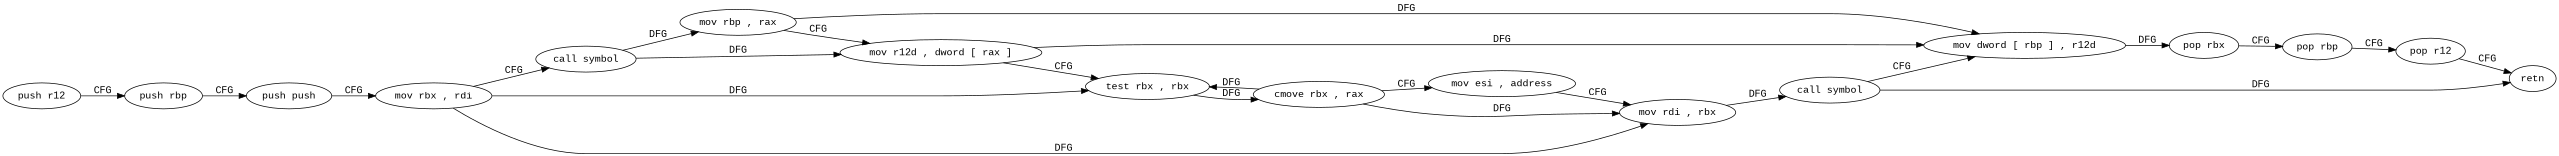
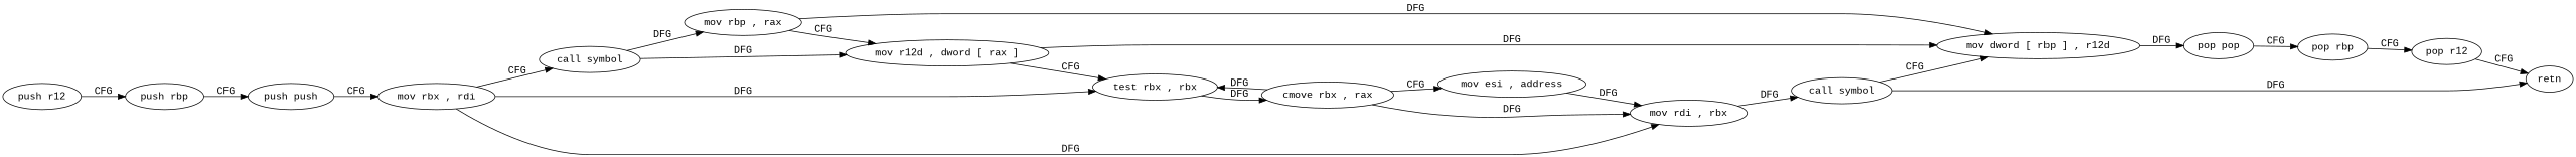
  digraph {
    fontname="Liberation Mono"
    rankdir=LR
    node [fontname="Liberation Mono"]
    edge [fontname="Liberation Mono"]
    n1 [label="push r12"]
    n2 [label="push rbp"]
    n3 [label="push push"]
    n4 [label="mov rbx , rdi"]
    n5 [label="call symbol"]
    n6 [label="test rbx , rbx"]
    n7 [label="mov rdi , rbx"]
    n8 [label="mov rbp , rax"]
    n9 [label="mov r12d , dword [ rax ]"]
    n10 [label="cmove rbx , rax"]
    n11 [label="call symbol"]
    n12 [label="mov dword [ rbp ] , r12d"]
-   n13 [label="pop rbx"]
+   n13 [label="pop pop"]
    n14 [label="mov esi , address"]
    n15 [label=retn]
    n16 [label="pop rbp"]
    n17 [label="pop r12"]
    n1 -> n2 [label=CFG]
    n2 -> n3 [label=CFG]
    n3 -> n4 [label=CFG]
    n4 -> n5 [label=CFG]
    n4 -> n6 [label=DFG]
    n4 -> n7 [label=DFG]
    n5 -> n8 [label=DFG]
    n5 -> n9 [label=DFG]
    n6 -> n10 [label=DFG]
    n7 -> n11 [label=DFG]
    n8 -> n9 [label=CFG]
    n8 -> n12 [label=DFG]
    n9 -> n6 [label=CFG]
    n9 -> n12 [label=DFG]
    n10 -> n6 [label=DFG]
    n10 -> n7 [label=DFG]
    n10 -> n14 [label=CFG]
    n11 -> n12 [label=CFG]
    n11 -> n15 [label=DFG]
    n12 -> n13 [label=DFG]
    n13 -> n16 [label=CFG]
-   n14 -> n7 [label=CFG]
+   n14 -> n7 [label=DFG]
    n16 -> n17 [label=CFG]
    n17 -> n15 [label=CFG]
  }
